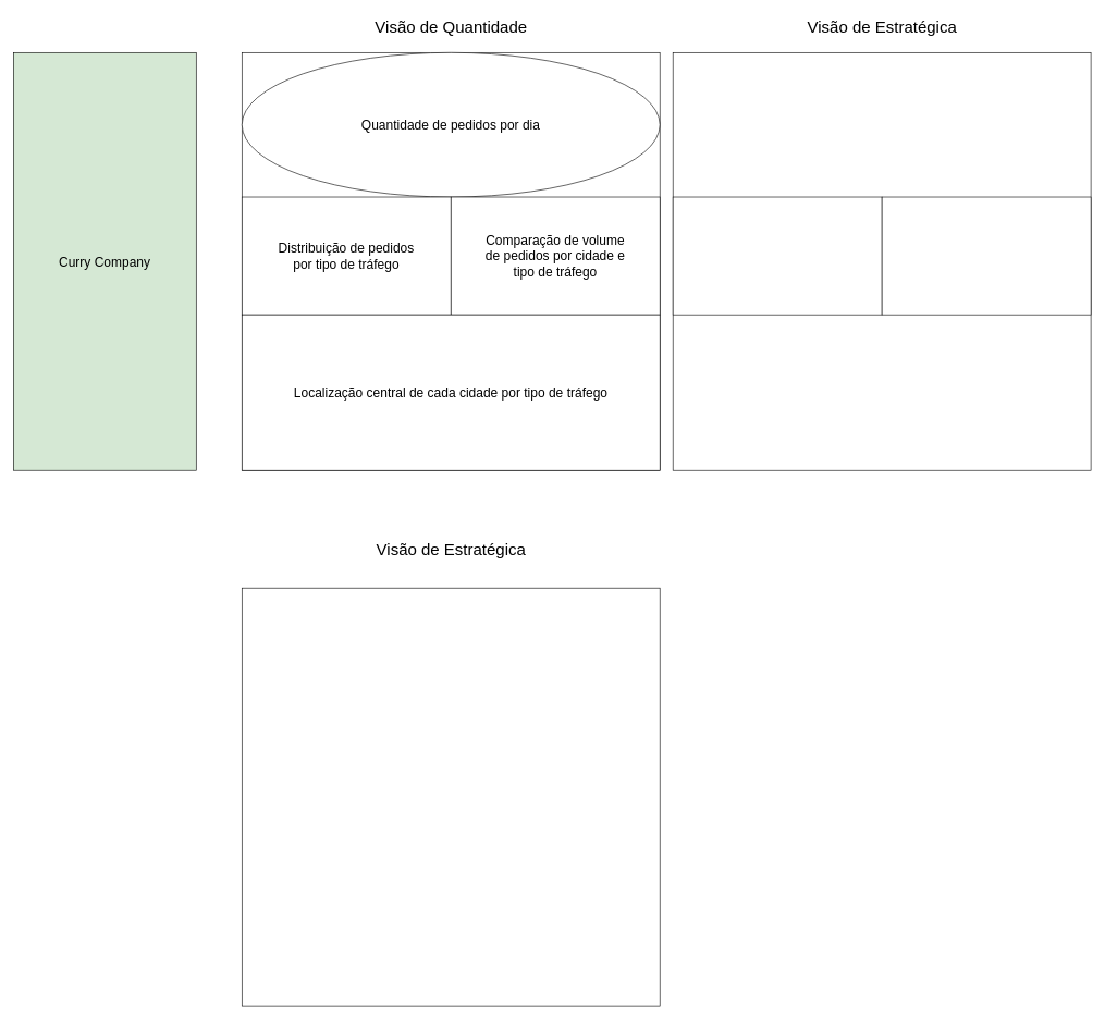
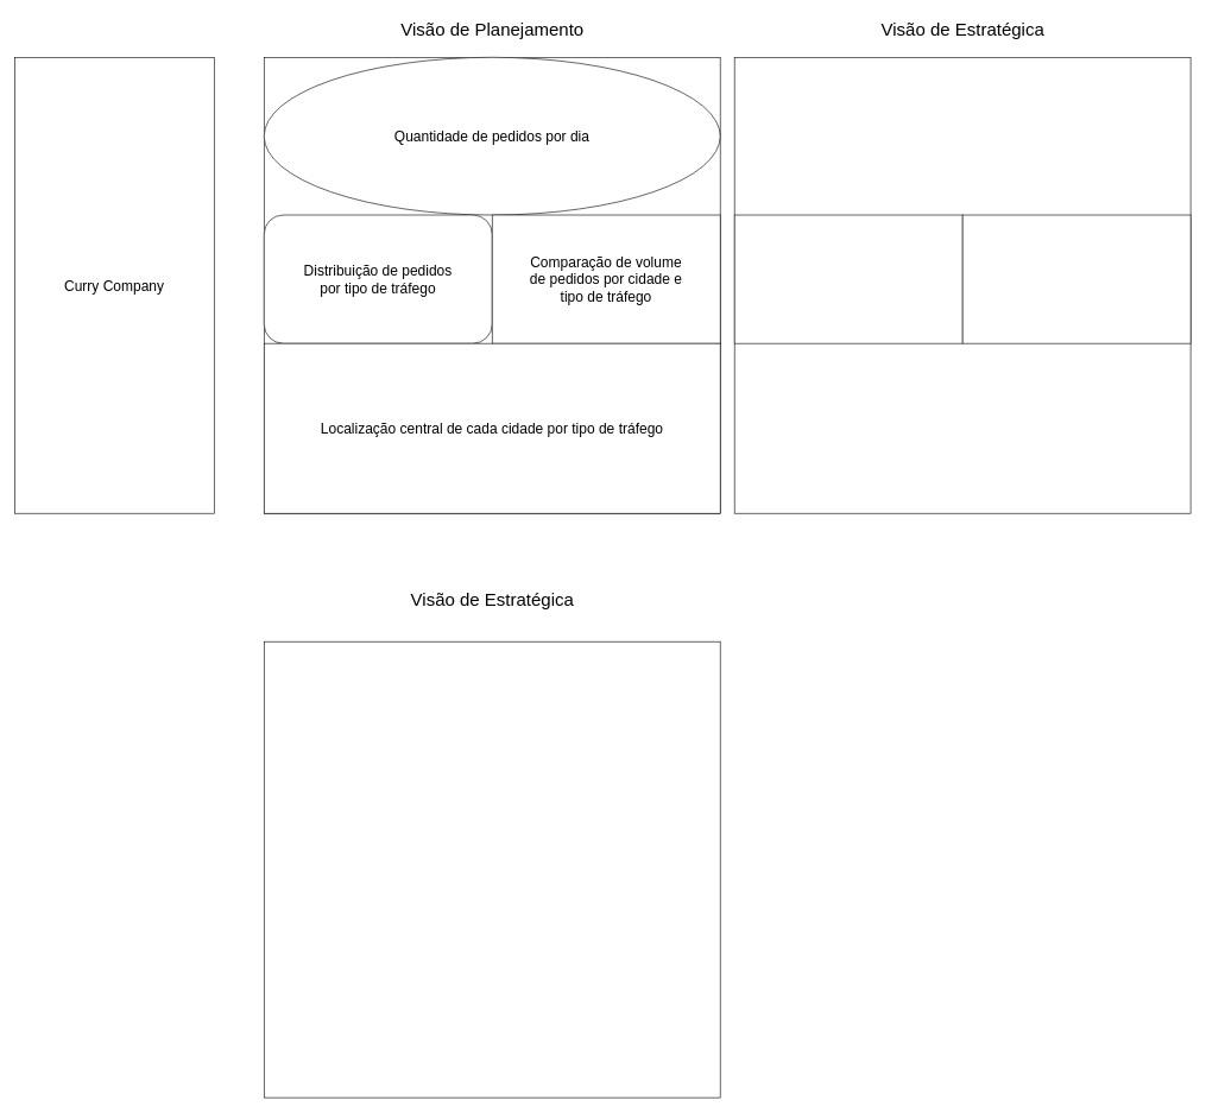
  <mxCell id="0" />
  <mxCell id="1" parent="0" />
  <mxCell id="2" value="" style="group" parent="1" vertex="1" connectable="0"><mxGeometry x="370" y="80" width="640" height="640" as="geometry" /></mxCell>
  <mxCell id="3" value="" style="whiteSpace=wrap;html=1;aspect=fixed;" parent="2" vertex="1"><mxGeometry width="640" height="640" as="geometry" /></mxCell>
  <mxCell id="4" value="&lt;font style=&quot;font-size: 20px;&quot;&gt;Quantidade de pedidos por dia&lt;/font&gt;" style="ellipse;whiteSpace=wrap;html=1;" parent="2" vertex="1"><mxGeometry width="640" height="221.25" as="geometry" /></mxCell>
- <mxCell id="5" value="&lt;font style=&quot;font-size: 20px;&quot;&gt;Distribuição de pedidos&lt;br&gt;por tipo de tráfego&lt;/font&gt;" style="rounded=0;whiteSpace=wrap;html=1;" parent="2" vertex="1"><mxGeometry y="221.25" width="320" height="180.278" as="geometry" /></mxCell>
+ <mxCell id="5" value="&lt;font style=&quot;font-size: 20px;&quot;&gt;Distribuição de pedidos&lt;br&gt;por tipo de tráfego&lt;/font&gt;" style="whiteSpace=wrap;html=1;rounded=1;" parent="2" vertex="1"><mxGeometry y="221.25" width="320" height="180.278" as="geometry" /></mxCell>
  <mxCell id="6" value="Comparação de volume&lt;br style=&quot;font-size: 20px;&quot;&gt;de pedidos por cidade e&lt;br style=&quot;font-size: 20px;&quot;&gt;tipo de tráfego" style="rounded=0;whiteSpace=wrap;html=1;fontSize=20;" parent="2" vertex="1"><mxGeometry x="320" y="221.25" width="320" height="180.278" as="geometry" /></mxCell>
  <mxCell id="7" value="Localização central de cada cidade por tipo de tráfego" style="rounded=0;whiteSpace=wrap;html=1;fontSize=20;" parent="2" vertex="1"><mxGeometry y="401.53" width="640" height="238.47" as="geometry" /></mxCell>
- <mxCell id="8" value="Visão de Quantidade" style="text;html=1;align=center;verticalAlign=middle;resizable=0;points=[];autosize=1;strokeColor=none;fillColor=none;fontSize=25;" parent="1" vertex="1"><mxGeometry x="550" y="20" width="280" height="40" as="geometry" /></mxCell>
+ <mxCell id="8" value="Visão de Planejamento" style="text;html=1;align=center;verticalAlign=middle;resizable=0;points=[];autosize=1;strokeColor=none;fillColor=none;fontSize=25;" parent="1" vertex="1"><mxGeometry x="550" y="20" width="280" height="40" as="geometry" /></mxCell>
  <mxCell id="9" value="" style="group" parent="1" vertex="1" connectable="0"><mxGeometry x="1030" y="80" width="640" height="640" as="geometry" /></mxCell>
  <mxCell id="10" value="" style="whiteSpace=wrap;html=1;aspect=fixed;" parent="9" vertex="1"><mxGeometry width="640" height="640" as="geometry" /></mxCell>
  <mxCell id="11" value="" style="rounded=0;whiteSpace=wrap;html=1;" parent="9" vertex="1"><mxGeometry y="221.25" width="320" height="180.278" as="geometry" /></mxCell>
  <mxCell id="12" value="" style="rounded=0;whiteSpace=wrap;html=1;" parent="9" vertex="1"><mxGeometry x="320" y="221.25" width="320" height="180.278" as="geometry" /></mxCell>
  <mxCell id="13" value="Visão de Estratégica" style="text;html=1;align=center;verticalAlign=middle;resizable=0;points=[];autosize=1;strokeColor=none;fillColor=none;fontSize=25;" parent="1" vertex="1"><mxGeometry x="1225" y="20" width="250" height="40" as="geometry" /></mxCell>
- <mxCell id="14" value="Curry Company" style="rounded=0;whiteSpace=wrap;html=1;rotation=0;fontSize=20;labelPosition=center;verticalLabelPosition=middle;align=center;verticalAlign=middle;fillColor=#d5e8d4;" parent="1" vertex="1"><mxGeometry x="20" y="80" width="280" height="640" as="geometry" /></mxCell>
+ <mxCell id="14" value="Curry Company" style="rounded=0;whiteSpace=wrap;html=1;rotation=0;fontSize=20;labelPosition=center;verticalLabelPosition=middle;align=center;verticalAlign=middle;" parent="1" vertex="1"><mxGeometry x="20" y="80" width="280" height="640" as="geometry" /></mxCell>
  <mxCell id="15" value="Visão de Estratégica" style="text;html=1;align=center;verticalAlign=middle;resizable=0;points=[];autosize=1;strokeColor=none;fillColor=none;fontSize=25;" vertex="1" parent="1"><mxGeometry x="565" y="820" width="250" height="40" as="geometry" /></mxCell>
  <mxCell id="16" value="" style="rounded=0;whiteSpace=wrap;html=1;" vertex="1" parent="1"><mxGeometry x="370" y="900" width="640" height="640" as="geometry" /></mxCell>
